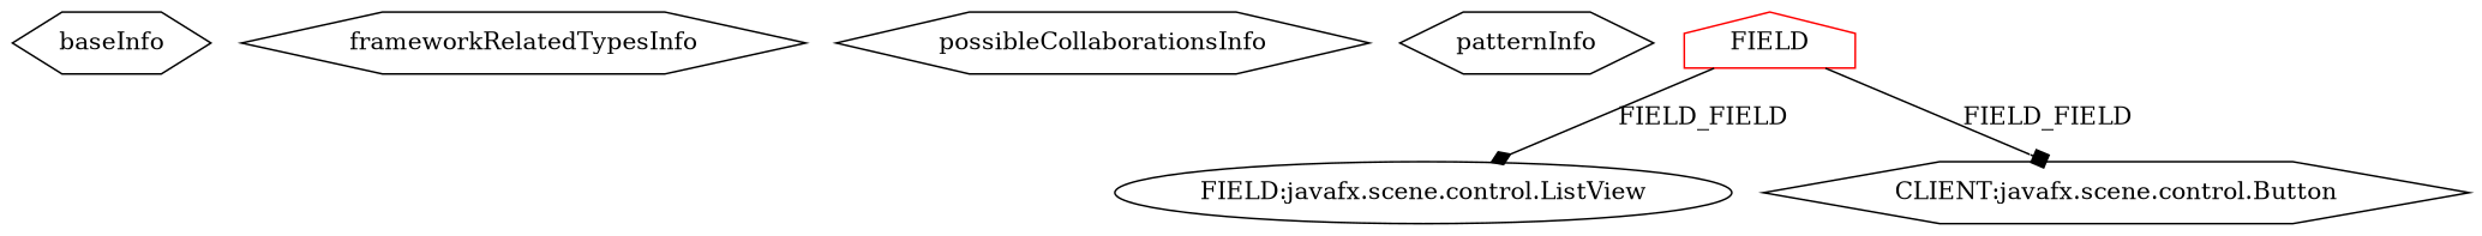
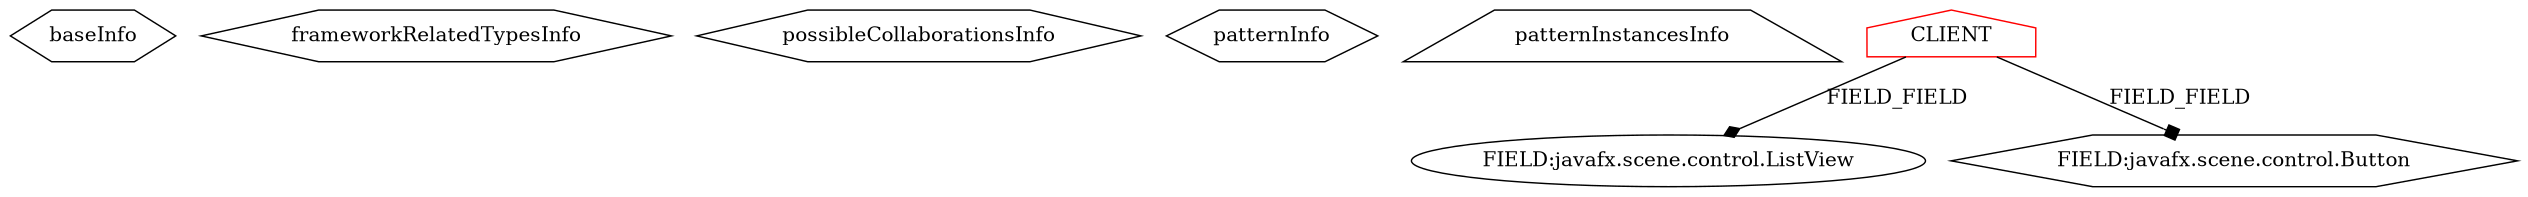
  digraph {
    node [shape=hexagon]
    baseInfo [category=pattern graphId=1084 isAnonymous=false possibleRelation=false]
    frameworkRelatedTypesInfo
    possibleCollaborationsInfo
    patternInfo [frequency=24.0 patternRootClient=0]
+   patternInstancesInfo [0="yamin-elmakis-IronDome2~/yamin-elmakis-IronDome2/IronDome2-master/IronDome2Client/src/WarClient.java~WarClient~4857" 1="amr390-SAT~/amr390-SAT/SAT-master/src/satcucharitas/SatMainViewController.java~SatMainViewController~1853" 10="mouradsaadi-LO23-IHM~/mouradsaadi-LO23-IHM/LO23-IHM-master/Sudoku-IHM/src/sudoko/ihm/vue/FXMLDocumentController.java~FXMLDocumentController~3651" 11="Daniel-Cristian-MusicPlayerStuff~/Daniel-Cristian-MusicPlayerStuff/MusicPlayerStuff-master/src/Controllers/MusicVimController.java~MusicVimController~318" 12="Fisiu-skontrumFx~/Fisiu-skontrumFx/skontrumFx-master/skontrumFxApp/src/application/SkontrumController.java~SkontrumController~457" 13="zvakanaka-bitbit~/zvakanaka-bitbit/bitbit-master/src/bitbit/BitBit.java~BitBit~4923" 14="hock323-eventManager~/hock323-eventManager/EventManager-master/src/eventManager/controller/pokerTournament/TournamentController.java~TournamentController~3009" 15="Totenfluch-TPrivateChat-Client~/Totenfluch-TPrivateChat-Client/TPrivateChat-Client-master/TPvtChat-C/src/me/Totenfluch/pack/Main.java~Main~1483" 16="JustinAarden-C2J-Stamboom~/JustinAarden-C2J-Stamboom/C2J-Stamboom-master/src/stamboom/gui/StamboomFXController.java~StamboomFXController~734" 17="t-kensuke-Java8~/t-kensuke-Java8/Java8-master/src/main/java/clock/PropertyDialog.java~PropertyDialog~4448" 18="diogocs1-FPessoais~/diogocs1-FPessoais/FPessoais-master/FinancasPessoais/src/app/controllers/HomeController.java~HomeController~2490" 19="ChrisWongAtCUHK-JavaFX~/ChrisWongAtCUHK-JavaFX/JavaFX-master/IssueTrackingLite/src/issuetrackinglite/IssueTrackingLiteController.java~IssueTrackingLiteController~240" 2="dony1990-ProsDesktop~/dony1990-ProsDesktop/ProsDesktop-master/src/nicon/NiconDesktop/guifx/NiconNavigator/NavegadorController.java~NavegadorController~2563" 20="NirmalL-Shark~/NirmalL-Shark/Shark-master/src/Controller.java~Controller~1009" 21="Tsaru-Java-MP3-Visualizations~/Tsaru-Java-MP3-Visualizations/Java-MP3-Visualizations-master/mp3 Visualization/src/VisualizationInterface.java~VisualizationInterface~1511" 22="a-r-t-e-k-FindNumberFxml~/a-r-t-e-k-FindNumberFxml/FindNumberFxml-master/src/pl/zdzymira/findnumberfxml/view/game/GamePresenter.java~GamePresenter~1657" 23="mrempala-sp~/mrempala-sp/sp-master/src/application/VcSetupSquibGroups.java~VcSetupSquibGroups~3676" 3="Daniel-Cristian-MusicPlayerStuff~/Daniel-Cristian-MusicPlayerStuff/MusicPlayerStuff-master/src/Controllers/VimMainController.java~VimMainController~314" 4="hock323-eventManager~/hock323-eventManager/EventManager-master/src/eventManager/controller/pokerTournament/PrizesController.java~PrizesController~2951" 5="taylorthurlow-panda~/taylorthurlow-panda/panda-master/src/edu/TaylorThurlow/WindowMainController.java~WindowMainController~4508" 6="tgregerson-lc3~/tgregerson-lc3/lc3-master/LC3Sim/src/lc3sim/ui/UIFXMain.java~UIFXMain~4520" 7="sergiohpl-PMS~/sergiohpl-PMS/PMS-master/IssueTrackingLite/src/issuetrackinglite/IssueTrackingLiteController.java~IssueTrackingLiteController~4152" 8="DOOOOOM-jmpd-shared~/DOOOOOM-jmpd-shared/jmpd-shared-master/src/dooooom/jmpd/client/gui/javafx/MainViewController.java~MainViewController~294" 9="santi-gonzalez-javafx-tutos~/santi-gonzalez-javafx-tutos/javafx-tutos-master/IssueTrackingLite/src/issuetrackinglite/IssueTrackingLiteController.java~IssueTrackingLiteController~4083" shape=trapezium]
    n6 [isFrameworkType=false label="FIELD:javafx.scene.control.ListView" shape=ellipse vertexType=FIELD_DECLARATION]
-   n7 [color=red isFrameworkType=false label=FIELD shape=house vertexType=ROOT_CLIENT_CLASS_DECLARATION]
-   n8 [isFrameworkType=false label="CLIENT:javafx.scene.control.Button" vertexType=FIELD_DECLARATION]
+   n7 [color=red isFrameworkType=false label=CLIENT shape=house vertexType=ROOT_CLIENT_CLASS_DECLARATION]
+   n8 [isFrameworkType=false label="FIELD:javafx.scene.control.Button" vertexType=FIELD_DECLARATION]
    n7 -> n6 [arrowhead=diamond label=FIELD_FIELD]
    n7 -> n8 [arrowhead=box label=FIELD_FIELD]
  }
